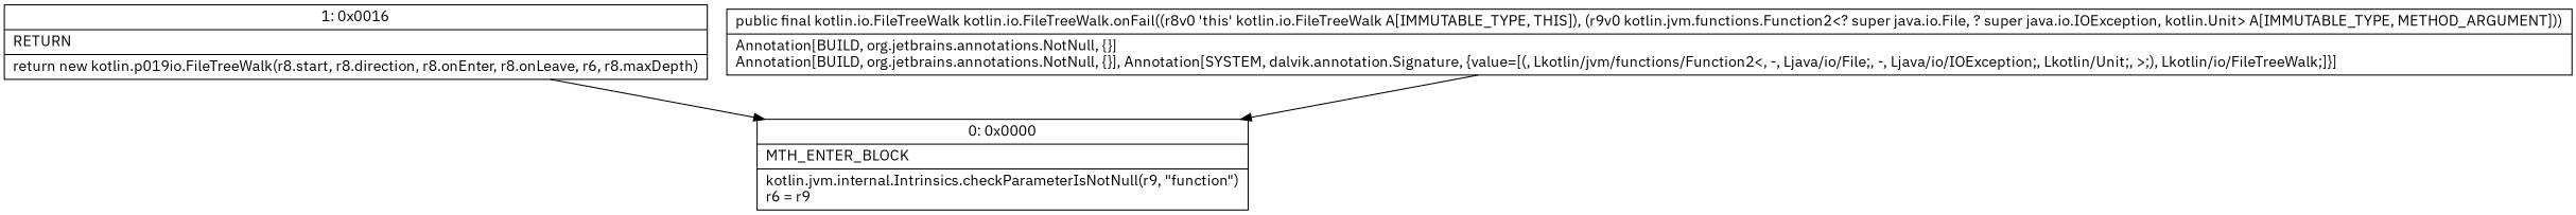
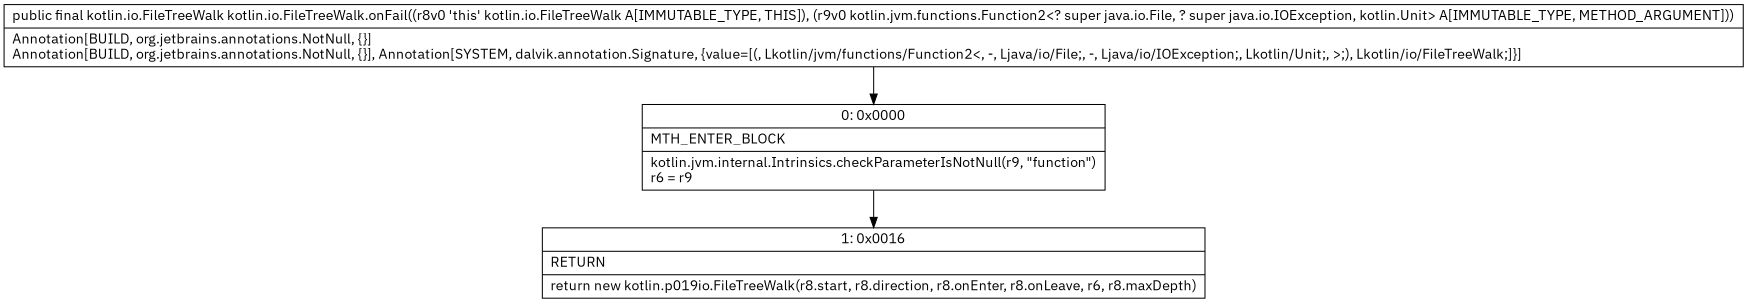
  digraph {
    fontname="IBM Plex Sans"
    node [shape=record fontname="IBM Plex Sans"]
    edge [fontname="IBM Plex Sans"]
    n1 [label="{0\:\ 0x0000|MTH_ENTER_BLOCK\l|kotlin.jvm.internal.Intrinsics.checkParameterIsNotNull(r9, \"function\")\lr6 = r9\l}"]
    n2 [label="{1\:\ 0x0016|RETURN\l|return new kotlin.p019io.FileTreeWalk(r8.start, r8.direction, r8.onEnter, r8.onLeave, r6, r8.maxDepth)\l}"]
    n3 [label="{public final kotlin.io.FileTreeWalk kotlin.io.FileTreeWalk.onFail((r8v0 'this' kotlin.io.FileTreeWalk A[IMMUTABLE_TYPE, THIS]), (r9v0 kotlin.jvm.functions.Function2\<? super java.io.File, ? super java.io.IOException, kotlin.Unit\> A[IMMUTABLE_TYPE, METHOD_ARGUMENT]))  | Annotation[BUILD, org.jetbrains.annotations.NotNull, \{\}]\lAnnotation[BUILD, org.jetbrains.annotations.NotNull, \{\}], Annotation[SYSTEM, dalvik.annotation.Signature, \{value=[(, Lkotlin\/jvm\/functions\/Function2\<, \-, Ljava\/io\/File;, \-, Ljava\/io\/IOException;, Lkotlin\/Unit;, \>;), Lkotlin\/io\/FileTreeWalk;]\}]\l}"]
-   n2 -> n1
+   n1 -> n2
    n3 -> n1
  }
